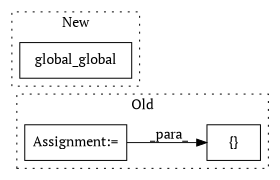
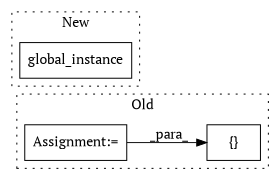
  digraph {
    rankdir=LR
    fontname="PT Serif"
    node [shape=box fontname="PT Serif"]
    n1 [a=4 l="1,1" label="{}" s="3515,3528"]
    n2 [a=7 l=1 label="Assignment:=" s=3420]
-   n3 [a=32 l=17 label=global_global s=2829]
+   n3 [a=32 l=17 label=global_instance s=2829]
    subgraph cluster_1 {
      label=Old
      style=dotted
      n1
      n2
    }
    subgraph cluster_2 {
      label=New
      style=dotted
      n3
    }
    n2 -> n1 [label=_para_ fontname="PT Serif"]
  }
